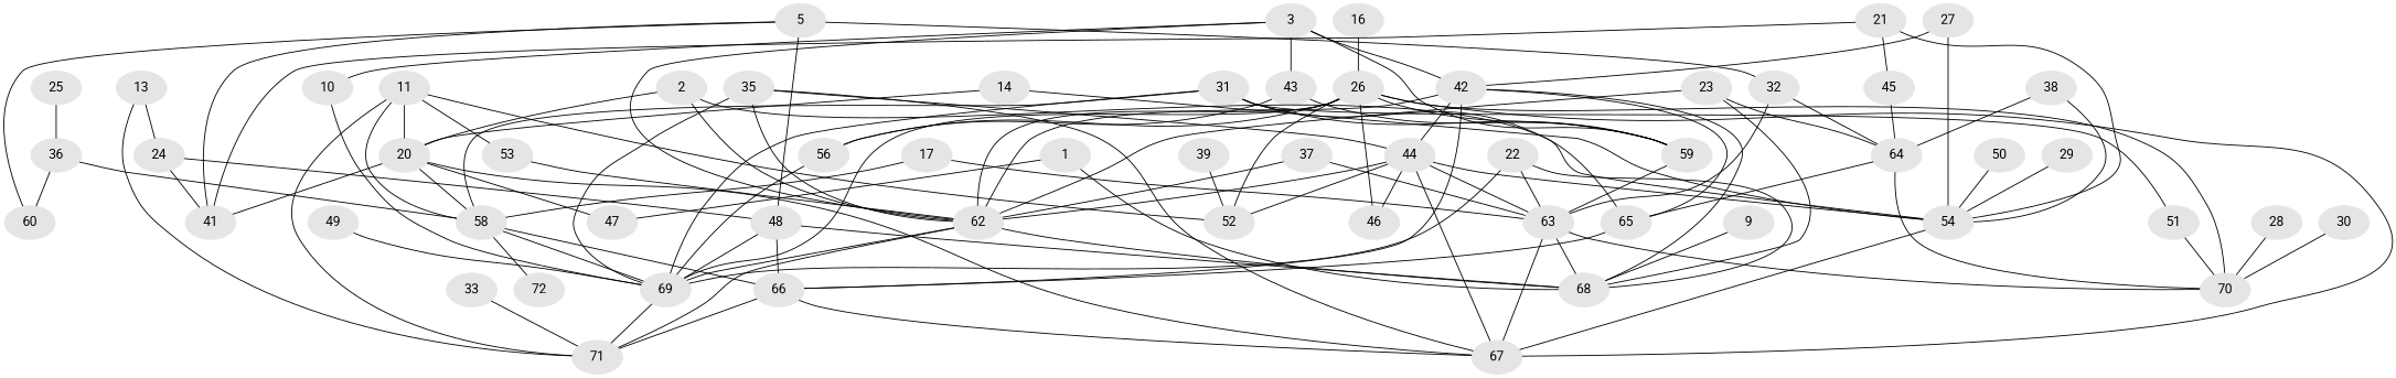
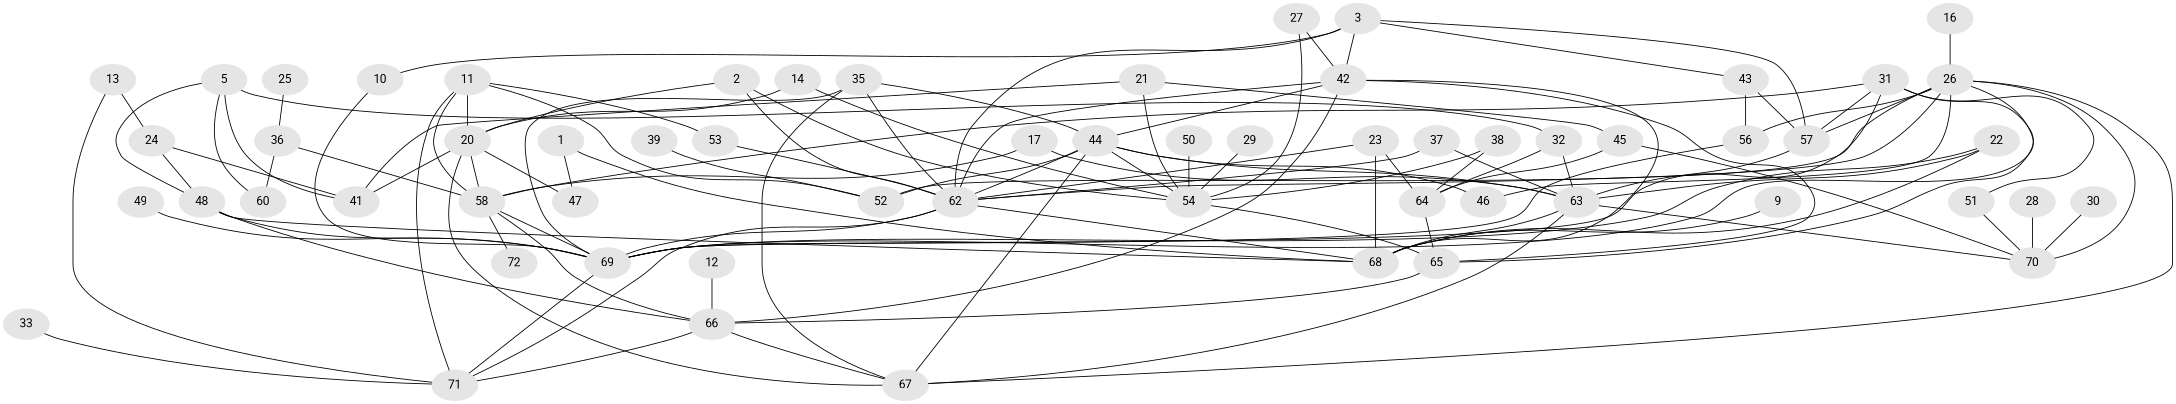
  graph {
    fontname=Roboto
    node [color=gray90 fontname=Roboto style=filled]
    edge [fontname=Roboto weight=1.0]
    3
    10
    42
    43
-   57 [label=59]
+   57
    62
    69
    68
    66
    65
    44
    56
    63
    71
    5
    32
    41
    48
    60
    64
    n21 [label=2]
    20
    54
    47
    58
    67
    n27 [label=1]
    9
    11
    52
    53
    72
+   12
    13
    24
    14
    16
    26
    46
    70
    17
    21
    45
    22
    23
    25
    36
    27
    28
    29
    30
    31
    51
    33
    35
    37
    38
    39
    49
    50
    3 -- 10
    3 -- 42
    3 -- 43
    3 -- 57
    3 -- 62
    10 -- 69
    42 -- 62
    42 -- 68
    42 -- 66
    42 -- 65
    42 -- 44
    43 -- 57
    43 -- 56
    57 -- 63
    62 -- 69
    62 -- 68
    62 -- 71
    69 -- 71
    66 -- 71
    66 -- 67
    65 -- 66
    44 -- 62 [weight=2.0]
    44 -- 63
    44 -- 54
    44 -- 67
    44 -- 52
    44 -- 46 [weight=2.0]
    56 -- 69
    63 -- 68
    63 -- 67
    63 -- 70
    5 -- 32 [weight=2.0]
    5 -- 41
    5 -- 48
    5 -- 60
    32 -- 63
    32 -- 64
    48 -- 69
    48 -- 68 [weight=2.0]
    48 -- 66
    64 -- 65
-   64 -- 70
+   45 -- 70
    n21 -- 62
    n21 -- 20
    n21 -- 54
    20 -- 41
    20 -- 47
    20 -- 58
    20 -- 67
-   54 -- 67
+   54 -- 65
    58 -- 69
    58 -- 66
    58 -- 72
    n27 -- 68
    n27 -- 47
    9 -- 68
    11 -- 71
    11 -- 20
    11 -- 58
    11 -- 52
    11 -- 53
    53 -- 62
+   12 -- 66
    13 -- 71
    13 -- 24
    24 -- 41 [weight=2.0]
    24 -- 48
    14 -- 20
    14 -- 54
    16 -- 26
    26 -- 57
    26 -- 62
    26 -- 69
    26 -- 56
    26 -- 67
    26 -- 52
    26 -- 46
    26 -- 70 [weight=2.0]
    17 -- 63
    17 -- 58
    21 -- 41
    21 -- 54
    21 -- 45
    45 -- 64
    22 -- 69
    22 -- 68
    22 -- 63
    23 -- 62
    23 -- 68
    23 -- 64
    25 -- 36
    36 -- 60
    36 -- 58
    27 -- 42
    27 -- 54
    28 -- 70
    29 -- 54
    30 -- 70
    31 -- 57
    31 -- 69
    31 -- 65
    31 -- 58
    31 -- 51
    51 -- 70
    33 -- 71
    35 -- 62
    35 -- 69
    35 -- 44
    35 -- 67
    37 -- 62
    37 -- 63
    38 -- 64
    38 -- 54
    39 -- 52
    49 -- 69
    50 -- 54
  }
